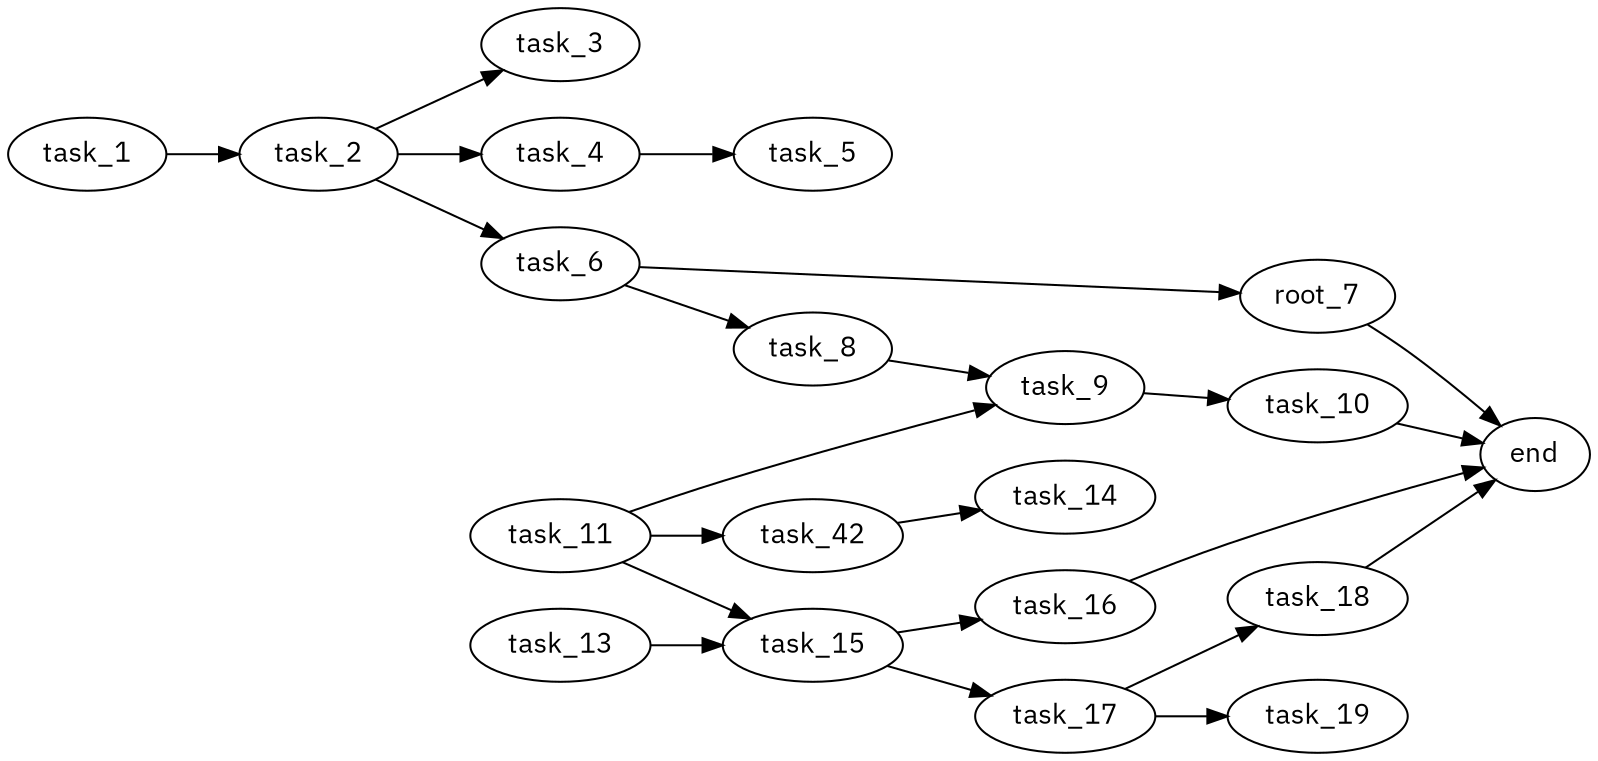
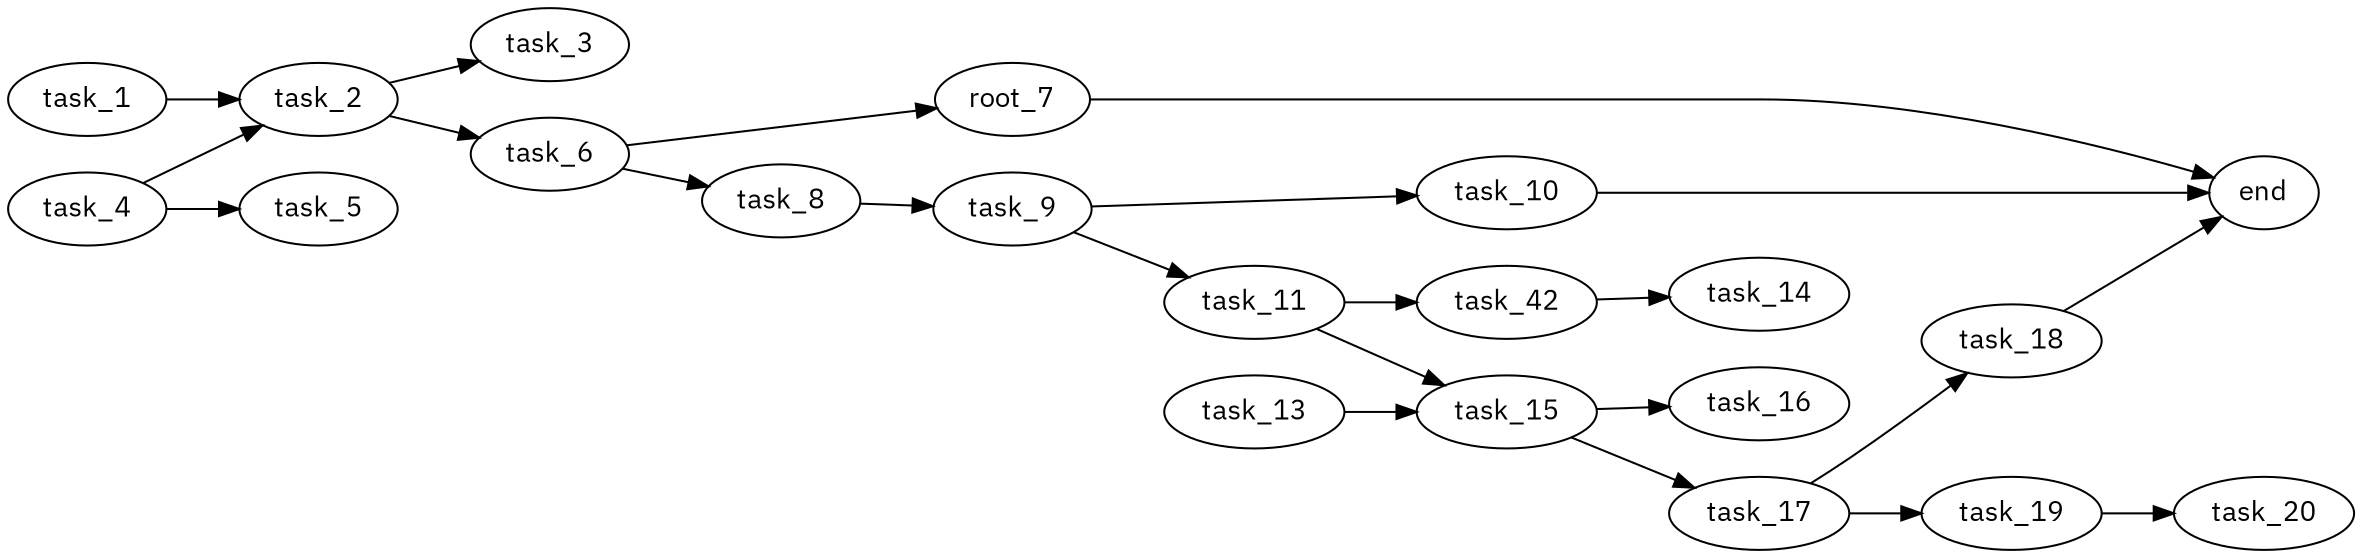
  digraph {
    fontname="IBM Plex Sans"
    rankdir=LR
    node [fontname="IBM Plex Sans"]
    edge [fontname="IBM Plex Sans"]
    task_1
    task_2
    task_3
    task_4
    task_6
    task_5
    n7 [label=root_7]
    task_8
    end
    task_9
    task_10
    task_11
    n13 [label=task_42]
    task_15
    task_14
    task_13
    task_16
    task_17
    task_18
    task_19
+   task_20
    task_1 -> task_2
    task_2 -> task_3
-   task_2 -> task_4
+   task_4 -> task_2
    task_2 -> task_6
    task_4 -> task_5
    task_6 -> n7
    task_6 -> task_8
    n7 -> end
    task_8 -> task_9
    task_9 -> task_10
-   task_11 -> task_9
+   task_9 -> task_11
    task_10 -> end
    task_11 -> n13
    task_11 -> task_15
    n13 -> task_14
    task_15 -> task_16
    task_15 -> task_17
    task_13 -> task_15
-   task_16 -> end
    task_17 -> task_18
    task_17 -> task_19
    task_18 -> end
+   task_19 -> task_20
  }
